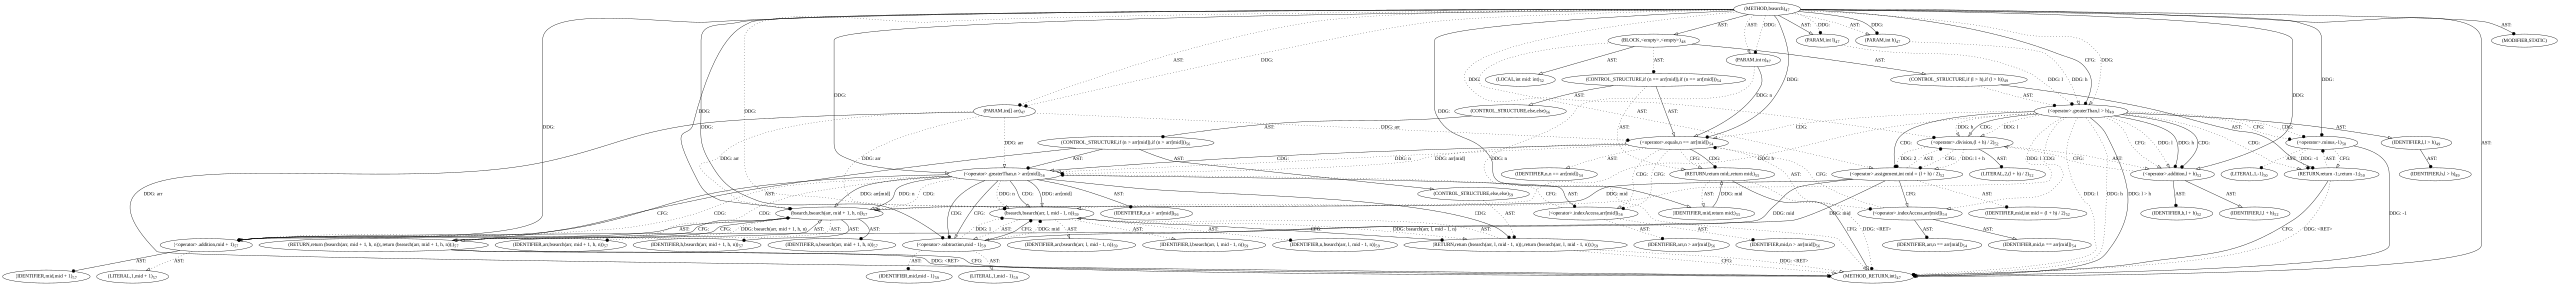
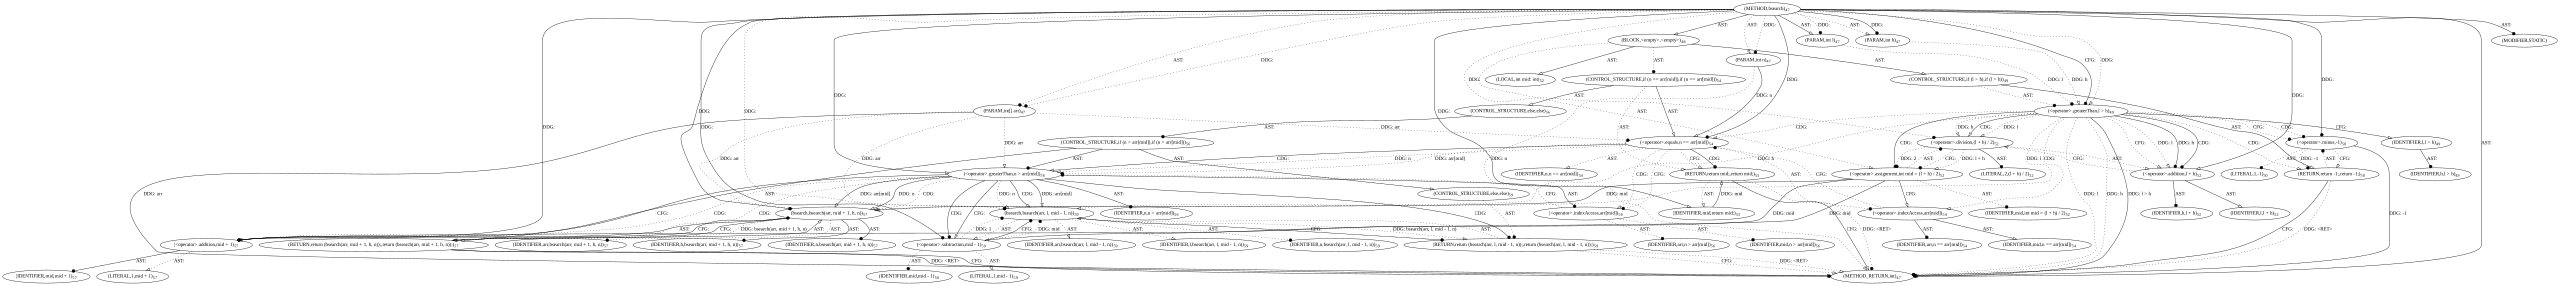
  digraph {
    fontname="Liberation Serif"
    node [fontname="Liberation Serif"]
    edge [arrowhead=onormal fontname="Liberation Serif" style=dotted]
    n1 [label=<(METHOD,bsearch)<SUB>47</SUB>>]
    n2 [label=<(PARAM,int[] arr)<SUB>47</SUB>>]
    n3 [label=<(PARAM,int l)<SUB>47</SUB>>]
    n4 [label=<(PARAM,int h)<SUB>47</SUB>>]
    n5 [label=<(PARAM,int n)<SUB>47</SUB>>]
    n6 [label=<(BLOCK,&lt;empty&gt;,&lt;empty&gt;)<SUB>48</SUB>>]
    n7 [label=<(&lt;operator&gt;.greaterThan,l &gt; h)<SUB>49</SUB>>]
    n8 [label=<(&lt;operator&gt;.minus,-1)<SUB>50</SUB>>]
    n9 [label=<(&lt;operator&gt;.division,(l + h) / 2)<SUB>52</SUB>>]
    n10 [label=<(&lt;operator&gt;.addition,l + h)<SUB>52</SUB>>]
    n11 [label=<(&lt;operator&gt;.equals,n == arr[mid])<SUB>54</SUB>>]
    n12 [label=<(IDENTIFIER,mid,return mid;)<SUB>55</SUB>>]
    n13 [label=<(&lt;operator&gt;.greaterThan,n &gt; arr[mid])<SUB>56</SUB>>]
    n14 [label=<(bsearch,bsearch(arr, mid + 1, h, n))<SUB>57</SUB>>]
    n15 [label=<(&lt;operator&gt;.addition,mid + 1)<SUB>57</SUB>>]
    n16 [label=<(bsearch,bsearch(arr, l, mid - 1, n))<SUB>59</SUB>>]
    n17 [label=<(&lt;operator&gt;.subtraction,mid - 1)<SUB>59</SUB>>]
    n18 [label=<(MODIFIER,STATIC)>]
    n19 [label=<(METHOD_RETURN,int)<SUB>47</SUB>>]
    n20 [label=<(CONTROL_STRUCTURE,if (l &gt; h),if (l &gt; h))<SUB>49</SUB>>]
    n21 [label=<(LOCAL,int mid: int)<SUB>52</SUB>>]
    n22 [label=<(&lt;operator&gt;.assignment,int mid = (l + h) / 2)<SUB>52</SUB>>]
    n23 [label=<(CONTROL_STRUCTURE,if (n == arr[mid]),if (n == arr[mid]))<SUB>54</SUB>>]
    n24 [label=<(RETURN,return -1;,return -1;)<SUB>50</SUB>>]
    n25 [label=<(IDENTIFIER,l,l &gt; h)<SUB>49</SUB>>]
    n26 [label=<(&lt;operator&gt;.indexAccess,arr[mid])<SUB>54</SUB>>]
    n27 [label=<(LITERAL,1,-1)<SUB>50</SUB>>]
    n28 [label=<(LITERAL,2,(l + h) / 2)<SUB>52</SUB>>]
    n29 [label=<(IDENTIFIER,l,l + h)<SUB>52</SUB>>]
    n30 [label=<(IDENTIFIER,h,l + h)<SUB>52</SUB>>]
    n31 [label=<(RETURN,return mid;,return mid;)<SUB>55</SUB>>]
    n32 [label=<(IDENTIFIER,n,n == arr[mid])<SUB>54</SUB>>]
    n33 [label=<(&lt;operator&gt;.indexAccess,arr[mid])<SUB>56</SUB>>]
    n34 [label=<(RETURN,return (bsearch(arr, mid + 1, h, n));,return (bsearch(arr, mid + 1, h, n));)<SUB>57</SUB>>]
    n35 [label=<(IDENTIFIER,n,n &gt; arr[mid])<SUB>56</SUB>>]
    n36 [label=<(RETURN,return (bsearch(arr, l, mid - 1, n));,return (bsearch(arr, l, mid - 1, n));)<SUB>59</SUB>>]
    n37 [label=<(IDENTIFIER,arr,bsearch(arr, mid + 1, h, n))<SUB>57</SUB>>]
    n38 [label=<(IDENTIFIER,h,bsearch(arr, mid + 1, h, n))<SUB>57</SUB>>]
    n39 [label=<(IDENTIFIER,n,bsearch(arr, mid + 1, h, n))<SUB>57</SUB>>]
    n40 [label=<(IDENTIFIER,mid,mid + 1)<SUB>57</SUB>>]
    n41 [label=<(LITERAL,1,mid + 1)<SUB>57</SUB>>]
    n42 [label=<(IDENTIFIER,arr,bsearch(arr, l, mid - 1, n))<SUB>59</SUB>>]
    n43 [label=<(IDENTIFIER,l,bsearch(arr, l, mid - 1, n))<SUB>59</SUB>>]
    n44 [label=<(IDENTIFIER,n,bsearch(arr, l, mid - 1, n))<SUB>59</SUB>>]
    n45 [label=<(IDENTIFIER,mid,mid - 1)<SUB>59</SUB>>]
    n46 [label=<(LITERAL,1,mid - 1)<SUB>59</SUB>>]
    n47 [label=<(IDENTIFIER,mid,int mid = (l + h) / 2)<SUB>52</SUB>>]
    n48 [label=<(CONTROL_STRUCTURE,else,else)<SUB>56</SUB>>]
    n49 [label=<(IDENTIFIER,h,l &gt; h)<SUB>49</SUB>>]
    n50 [label=<(IDENTIFIER,arr,n == arr[mid])<SUB>54</SUB>>]
    n51 [label=<(IDENTIFIER,mid,n == arr[mid])<SUB>54</SUB>>]
    n52 [label=<(CONTROL_STRUCTURE,if (n &gt; arr[mid]),if (n &gt; arr[mid]))<SUB>56</SUB>>]
    n53 [label=<(IDENTIFIER,arr,n &gt; arr[mid])<SUB>56</SUB>>]
    n54 [label=<(IDENTIFIER,mid,n &gt; arr[mid])<SUB>56</SUB>>]
    n55 [label=<(CONTROL_STRUCTURE,else,else)<SUB>59</SUB>>]
    n1 -> n2 [arrowhead=dot label="AST: "]
    n1 -> n2 [arrowhead=dot label="DDG: "]
    n1 -> n3 [label="AST: " style=solid]
    n1 -> n3 [arrowhead=dot label="DDG: "]
    n1 -> n4 [label="AST: "]
    n1 -> n4 [arrowhead=dot label="DDG: " style=solid]
    n1 -> n5 [label="AST: "]
    n1 -> n5 [arrowhead=dot label="DDG: "]
    n1 -> n6 [label="AST: " style=solid]
    n1 -> n7 [arrowhead=dot label="CFG: " style=solid]
    n1 -> n7 [label="DDG: "]
    n1 -> n8 [arrowhead=dot label="DDG: " style=solid]
    n1 -> n9 [arrowhead=dot label="DDG: "]
    n1 -> n10 [label="DDG: " style=solid]
    n1 -> n11 [arrowhead=dot label="DDG: " style=solid]
    n1 -> n12 [label="DDG: " style=solid]
    n1 -> n13 [label="DDG: " style=solid]
    n1 -> n14 [arrowhead=dot label="DDG: " style=solid]
    n1 -> n15 [label="DDG: " style=solid]
    n1 -> n16 [arrowhead=dot label="DDG: "]
    n1 -> n17 [arrowhead=dot label="DDG: " style=solid]
    n1 -> n18 [arrowhead=dot label="AST: " style=solid]
    n1 -> n19 [arrowhead=dot label="AST: " style=solid]
    n2 -> n11 [arrowhead=dot label="DDG: arr"]
    n2 -> n13 [label="DDG: arr"]
    n2 -> n14 [label="DDG: arr"]
    n2 -> n16 [arrowhead=dot label="DDG: arr"]
    n2 -> n19 [label="DDG: arr" style=solid]
    n3 -> n7 [arrowhead=dot label="DDG: l"]
    n4 -> n7 [label="DDG: h"]
    n5 -> n11 [label="DDG: n" style=solid]
    n5 -> n19 [label="DDG: n"]
    n6 -> n20 [label="AST: " style=solid]
    n6 -> n21 [label="AST: " style=solid]
    n6 -> n22 [label="AST: "]
    n6 -> n23 [arrowhead=dot label="AST: "]
    n7 -> n8 [arrowhead=dot label="CFG: "]
    n7 -> n8 [arrowhead=dot label="CDG: "]
    n7 -> n9 [label="DDG: l"]
    n7 -> n9 [label="DDG: h"]
    n7 -> n9 [label="CDG: " style=solid]
    n7 -> n10 [label="CFG: "]
    n7 -> n10 [label="DDG: l"]
    n7 -> n10 [arrowhead=dot label="DDG: h" style=solid]
    n7 -> n10 [arrowhead=dot label="CDG: " style=solid]
    n7 -> n11 [label="CDG: "]
    n7 -> n14 [label="DDG: h"]
    n7 -> n16 [label="DDG: l"]
    n7 -> n19 [arrowhead=dot label="DDG: l"]
    n7 -> n19 [arrowhead=dot label="DDG: h"]
    n7 -> n19 [label="DDG: l &gt; h" style=solid]
    n7 -> n22 [arrowhead=dot label="CDG: " style=solid]
    n7 -> n24 [label="CDG: "]
-   n7 -> n25 [label="AST: " style=solid]
+   n7 -> n25 [label="CFG: " style=solid]
    n7 -> n26 [label="CDG: "]
    n8 -> n19 [label="DDG: -1" style=solid]
    n8 -> n24 [label="CFG: "]
    n8 -> n24 [arrowhead=dot label="DDG: -1"]
    n8 -> n27 [arrowhead=dot label="AST: "]
    n9 -> n10 [label="AST: "]
    n9 -> n22 [arrowhead=dot label="CFG: "]
    n9 -> n22 [label="DDG: l + h"]
    n9 -> n22 [arrowhead=dot label="DDG: 2"]
    n9 -> n28 [arrowhead=dot label="AST: " style=solid]
    n10 -> n9 [label="CFG: "]
    n10 -> n29 [label="AST: " style=solid]
    n10 -> n30 [arrowhead=dot label="AST: " style=solid]
    n11 -> n13 [label="DDG: n"]
    n11 -> n13 [arrowhead=dot label="DDG: arr[mid]"]
    n11 -> n13 [label="CDG: " style=solid]
    n11 -> n26 [arrowhead=dot label="AST: "]
    n11 -> n31 [label="CFG: "]
    n11 -> n31 [arrowhead=dot label="CDG: " style=solid]
    n11 -> n32 [label="AST: "]
    n11 -> n33 [arrowhead=dot label="CFG: "]
    n11 -> n33 [label="CDG: "]
    n12 -> n31 [label="DDG: mid" style=solid]
    n13 -> n14 [label="DDG: arr[mid]" style=solid]
    n13 -> n14 [label="DDG: n" style=solid]
    n13 -> n14 [label="CDG: "]
    n13 -> n15 [label="CFG: " style=solid]
    n13 -> n15 [arrowhead=dot label="CDG: "]
    n13 -> n16 [label="DDG: arr[mid]" style=solid]
    n13 -> n16 [label="DDG: n"]
    n13 -> n16 [label="CDG: " style=solid]
    n13 -> n17 [label="CFG: " style=solid]
    n13 -> n17 [arrowhead=dot label="CDG: " style=solid]
    n13 -> n33 [arrowhead=dot label="AST: " style=solid]
    n13 -> n34 [label="CDG: "]
    n13 -> n35 [arrowhead=dot label="AST: " style=solid]
    n13 -> n36 [arrowhead=dot label="CDG: " style=solid]
    n14 -> n15 [label="AST: " style=solid]
    n14 -> n34 [label="CFG: " style=solid]
    n14 -> n34 [label="DDG: bsearch(arr, mid + 1, h, n)"]
    n14 -> n37 [arrowhead=dot label="AST: "]
    n14 -> n38 [arrowhead=dot label="AST: " style=solid]
    n14 -> n39 [arrowhead=dot label="AST: " style=solid]
    n15 -> n14 [arrowhead=dot label="CFG: " style=solid]
    n15 -> n40 [arrowhead=dot label="AST: " style=solid]
    n15 -> n41 [label="AST: "]
    n16 -> n17 [label="AST: "]
    n16 -> n36 [arrowhead=dot label="CFG: " style=solid]
    n16 -> n36 [label="DDG: bsearch(arr, l, mid - 1, n)"]
    n16 -> n42 [label="AST: "]
    n16 -> n43 [label="AST: "]
    n16 -> n44 [arrowhead=dot label="AST: "]
    n17 -> n16 [arrowhead=dot label="CFG: " style=solid]
    n17 -> n16 [arrowhead=dot label="DDG: mid"]
    n17 -> n16 [arrowhead=dot label="DDG: 1"]
    n17 -> n45 [arrowhead=dot label="AST: "]
    n17 -> n46 [label="AST: "]
    n20 -> n7 [arrowhead=dot label="AST: "]
-   n20 -> n24 [arrowhead=dot label="AST: " style=solid]
+   n20 -> n24 [label="AST: " style=solid]
    n22 -> n9 [arrowhead=dot label="AST: "]
    n22 -> n14 [label="DDG: mid" style=solid]
    n22 -> n15 [arrowhead=dot label="DDG: mid" style=solid]
    n22 -> n17 [label="DDG: mid" style=solid]
    n22 -> n26 [label="CFG: " style=solid]
    n22 -> n47 [arrowhead=dot label="AST: "]
    n23 -> n11 [label="AST: " style=solid]
    n23 -> n31 [label="AST: "]
    n23 -> n48 [label="AST: " style=solid]
    n24 -> n8 [arrowhead=dot label="AST: "]
    n24 -> n19 [label="CFG: " style=solid]
    n24 -> n19 [arrowhead=dot label="DDG: &lt;RET&gt;"]
    n25 -> n49 [arrowhead=dot label="AST: " style=solid]
    n26 -> n11 [arrowhead=dot label="CFG: "]
    n26 -> n50 [arrowhead=dot label="AST: " style=solid]
    n26 -> n51 [label="AST: " style=solid]
    n31 -> n12 [label="AST: "]
    n31 -> n19 [label="CFG: " style=solid]
    n31 -> n19 [arrowhead=dot label="DDG: &lt;RET&gt;"]
    n33 -> n13 [arrowhead=dot label="CFG: "]
    n33 -> n53 [arrowhead=dot label="AST: "]
    n33 -> n54 [arrowhead=dot label="AST: "]
    n34 -> n14 [label="AST: " style=solid]
    n34 -> n19 [arrowhead=dot label="CFG: " style=solid]
    n34 -> n19 [label="DDG: &lt;RET&gt;" style=solid]
    n36 -> n16 [label="AST: "]
    n36 -> n19 [label="CFG: "]
    n36 -> n19 [label="DDG: &lt;RET&gt;"]
    n48 -> n52 [arrowhead=dot label="AST: " style=solid]
    n52 -> n13 [arrowhead=dot label="AST: " style=solid]
    n52 -> n34 [label="AST: " style=solid]
    n52 -> n55 [label="AST: " style=solid]
    n55 -> n36 [arrowhead=dot label="AST: "]
  }
